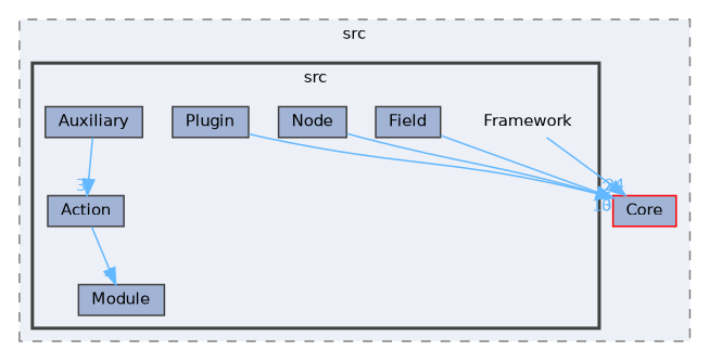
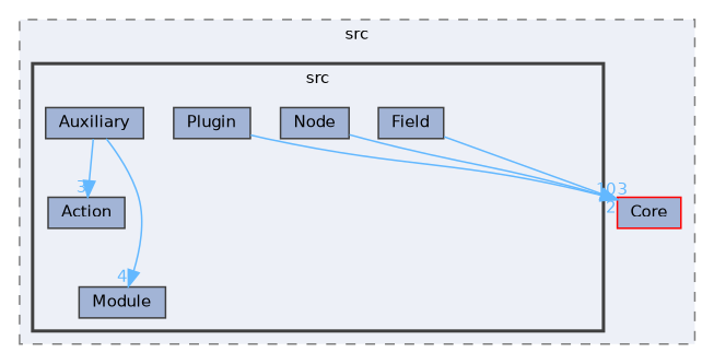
  digraph {
    compound=true
    node [fontname=Helvetica fontsize=10 shape=box color=grey25 fillcolor="#a2b4d6" style=filled]
    edge [color=steelblue1 fontcolor=steelblue1 fontname=Helvetica fontsize=10 headlabel=3 labeldistance=1.5 labelfontname=Helvetica labelfontsize=10]
-   n1 [height=0.2 label=Framework shape=plaintext width=0.4 color="" fillcolor="" style=""]
    n2 [height=0.2 label=Action width=0.4]
    n3 [height=0.2 label=Auxiliary width=0.4]
    n4 [height=0.2 label=Field width=0.4]
    n5 [height=0.2 label=Module width=0.4]
    n6 [height=0.2 label="Node" width=0.4]
    n7 [height=0.2 label=Plugin width=0.4]
    n8 [color=red height=0.2 label=Core width=0.4]
    subgraph cluster_1 {
      bgcolor="#edf0f7"
      fontname=Helvetica
      fontsize=10
      label=src
      pencolor=grey50
      style="filled,dashed"
      n8
      subgraph cluster_2 {
        bgcolor="#edf0f7"
        fontname=Helvetica
        fontsize=10
        label=src
        pencolor=grey25
        style="filled,bold"
-       n1
        n2
        n3
        n4
        n5
        n6
        n7
      }
    }
-   n1 -> n8 [headlabel=24]
    n3 -> n2
-   n2 -> n5 [headlabel=4]
+   n3 -> n5 [headlabel=4]
    n4 -> n8 [headlabel=10]
    n6 -> n8 [headlabel=2]
    n7 -> n8
  }
